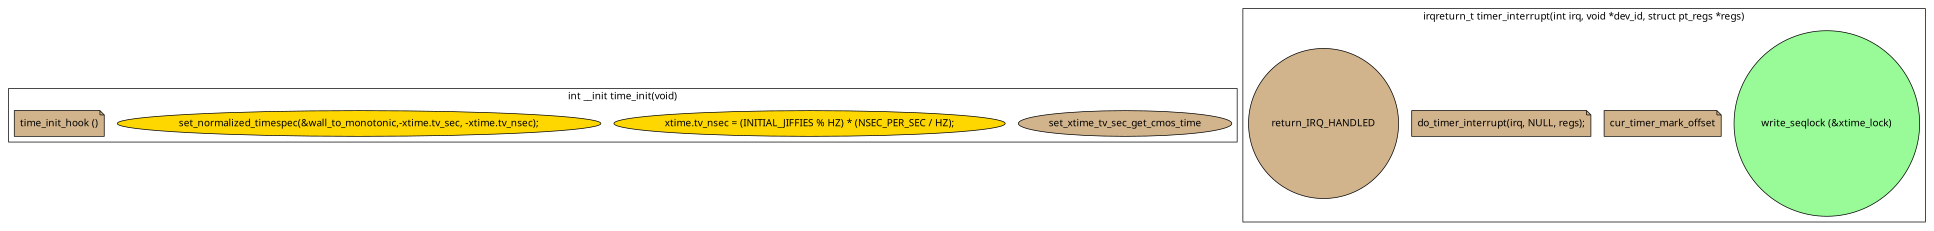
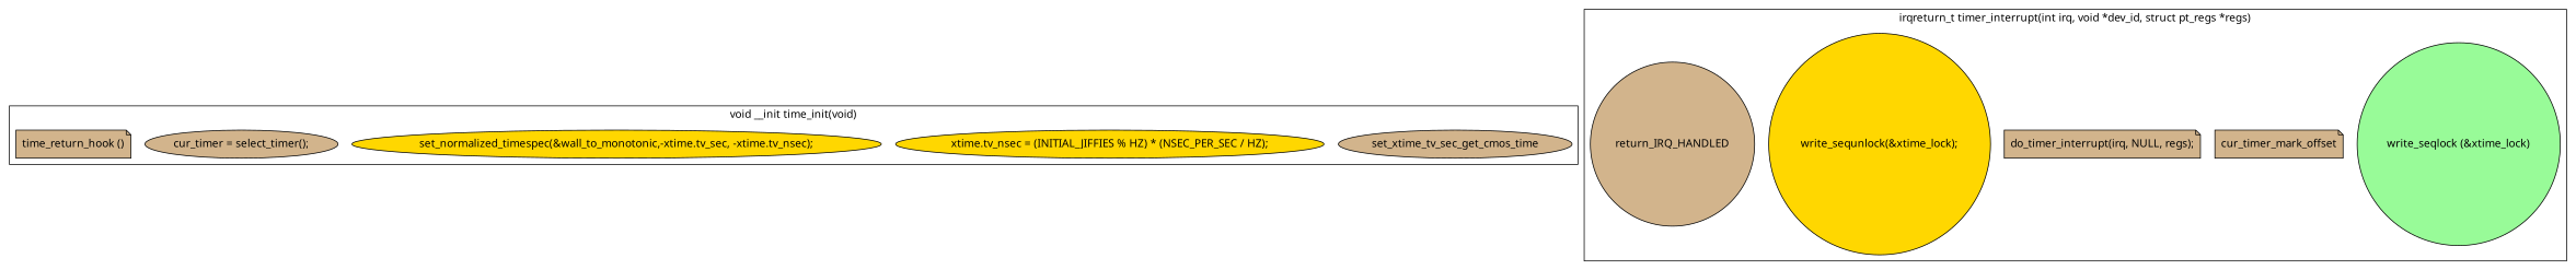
  digraph {
    fontname="Noto Sans"
    node [style=filled fillcolor=tan shape=ellipse fontname="Noto Sans"]
    n1 [label=set_xtime_tv_sec_get_cmos_time]
    n2 [label="xtime.tv_nsec = (INITIAL_JIFFIES % HZ) * (NSEC_PER_SEC / HZ);" fillcolor=gold]
    n3 [label="set_normalized_timespec(&wall_to_monotonic,-xtime.tv_sec, -xtime.tv_nsec);" fillcolor=gold]
-   n5 [label="time_init_hook ()" shape=note]
+   n4 [label="cur_timer = select_timer();"]
+   n5 [label="time_return_hook ()" shape=note]
    n6 [label="write_seqlock (&xtime_lock)" fillcolor=palegreen shape=circle]
    n7 [label=cur_timer_mark_offset shape=note]
    n8 [label="do_timer_interrupt(irq, NULL, regs);" shape=note]
+   n9 [label="write_sequnlock(&xtime_lock);" fillcolor=gold shape=circle]
    n10 [label=return_IRQ_HANDLED shape=circle]
    subgraph cluster_1 {
-     label="int __init time_init(void)"
+     label="void __init time_init(void)"
      n1
      n2
      n3
+     n4
      n5
    }
    subgraph cluster_2 {
      label="irqreturn_t timer_interrupt(int irq, void *dev_id, struct pt_regs *regs)"
      n6
      n7
      n8
+     n9
      n10
    }
  }
